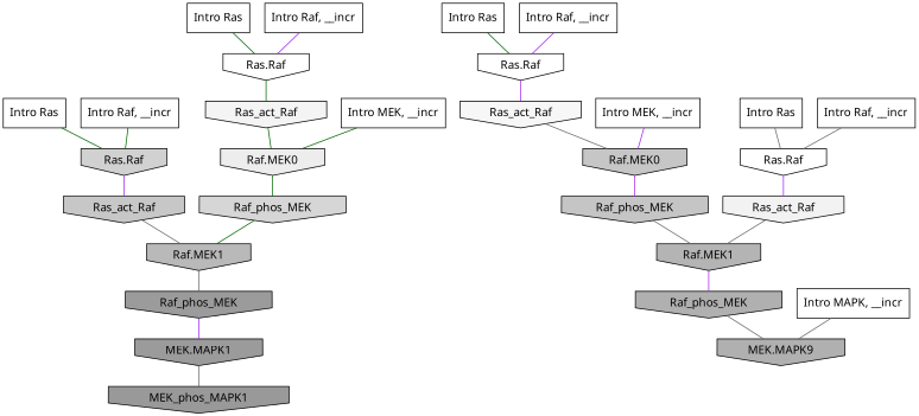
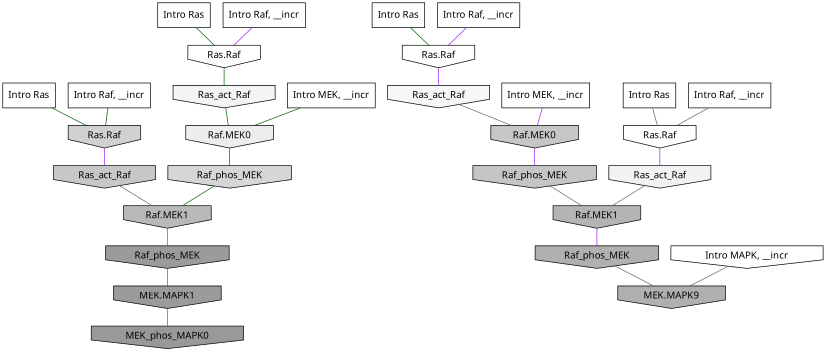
  digraph {
    rankdir=TB
    ranksep=0.30
    node [fillcolor="0.000 0.000 1.000" fontname="CMU Serif" shape=invhouse style=filled]
    edge [color=gray40 dir=none fontname="CMU Serif"]
    n1 [label="Intro Ras" shape=rectangle]
    n2 [fillcolor="0.000 0.000 0.818" label="Ras.Raf"]
    n3 [fillcolor="0.000 0.000 0.780" label=Ras_act_Raf]
    n4 [label="Intro Ras" shape=rectangle]
    n5 [label="Ras.Raf"]
    n6 [fillcolor="0.000 0.000 0.967" label=Ras_act_Raf]
    n7 [label="Intro Ras" shape=rectangle]
    n8 [label="Ras.Raf"]
    n9 [fillcolor="0.000 0.000 0.956" label=Ras_act_Raf]
    n10 [label="Intro Ras" shape=rectangle]
    n11 [label="Ras.Raf"]
    n12 [fillcolor="0.000 0.000 0.947" label=Ras_act_Raf]
    n13 [label="Intro Raf, __incr" shape=rectangle]
    n14 [label="Intro Raf, __incr" shape=rectangle]
    n15 [label="Intro Raf, __incr" shape=rectangle]
    n16 [label="Intro Raf, __incr" shape=rectangle]
    n17 [label="Intro MEK, __incr" shape=rectangle]
    n18 [fillcolor="0.000 0.000 0.777" label="Raf.MEK0"]
    n19 [fillcolor="0.000 0.000 0.773" label=Raf_phos_MEK]
    n20 [label="Intro MEK, __incr" shape=rectangle]
    n21 [fillcolor="0.000 0.000 0.927" label="Raf.MEK0"]
    n22 [fillcolor="0.000 0.000 0.838" label=Raf_phos_MEK]
-   n23 [label="Intro MAPK, __incr" shape=rectangle]
+   n23 [label="Intro MAPK, __incr"]
    n24 [fillcolor="0.000 0.000 0.689" label="MEK.MAPK9"]
    n25 [fillcolor="0.000 0.000 0.704" label="Raf.MEK1"]
    n26 [fillcolor="0.000 0.000 0.689" label=Raf_phos_MEK]
    n27 [fillcolor="0.000 0.000 0.724" label="Raf.MEK1"]
    n28 [fillcolor="0.000 0.000 0.607" label=Raf_phos_MEK]
    n29 [fillcolor="0.000 0.000 0.607" label="MEK.MAPK1"]
-   n30 [fillcolor="0.000 0.000 0.600" label=MEK_phos_MAPK1]
+   n30 [fillcolor="0.000 0.000 0.600" label=MEK_phos_MAPK0]
    n1 -> n2 [color=darkgreen]
    n2 -> n3 [color=purple]
    n3 -> n27
    n4 -> n5 [color=darkgreen]
    n5 -> n6 [color=purple]
    n6 -> n18
    n7 -> n8 [color=darkgreen]
    n8 -> n9 [color=darkgreen]
    n9 -> n21 [color=darkgreen]
    n10 -> n11
    n11 -> n12 [color=purple]
    n12 -> n25
    n13 -> n2 [color=darkgreen]
    n14 -> n8 [color=purple]
    n15 -> n11
    n16 -> n5 [color=purple]
    n17 -> n18 [color=purple]
    n18 -> n19 [color=purple]
    n19 -> n25
    n20 -> n21 [color=darkgreen]
    n21 -> n22 [color=darkgreen]
    n22 -> n27 [color=darkgreen]
    n23 -> n24
    n25 -> n26 [color=purple]
    n26 -> n24
    n27 -> n28
    n28 -> n29 [color=purple]
    n29 -> n30
  }
